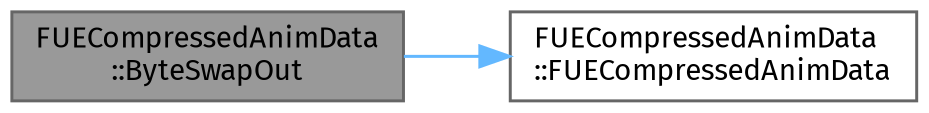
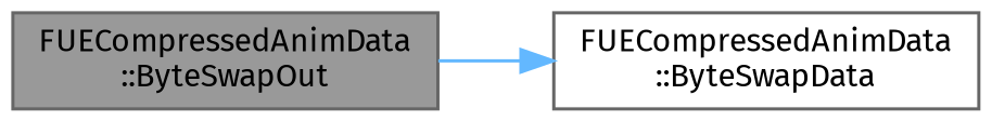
  digraph {
    rankdir=LR
    fontname="Fira Sans"
    node [fontname="Fira Sans" fontsize=10 shape=box style=filled]
    n1 [color=gray40 fillcolor=grey60 fontcolor=black height=0.2 label="FUECompressedAnimData\l::ByteSwapOut" width=0.4]
-   n2 [color=grey40 fillcolor=white height=0.2 label="FUECompressedAnimData\l::FUECompressedAnimData" width=0.4]
+   n2 [color=grey40 fillcolor=white height=0.2 label="FUECompressedAnimData\l::ByteSwapData" width=0.4]
    n1 -> n2 [color=steelblue1 fontname="Fira Sans" fontsize=10 labelfontname=Helvetica labelfontsize=10 style=solid]
  }
